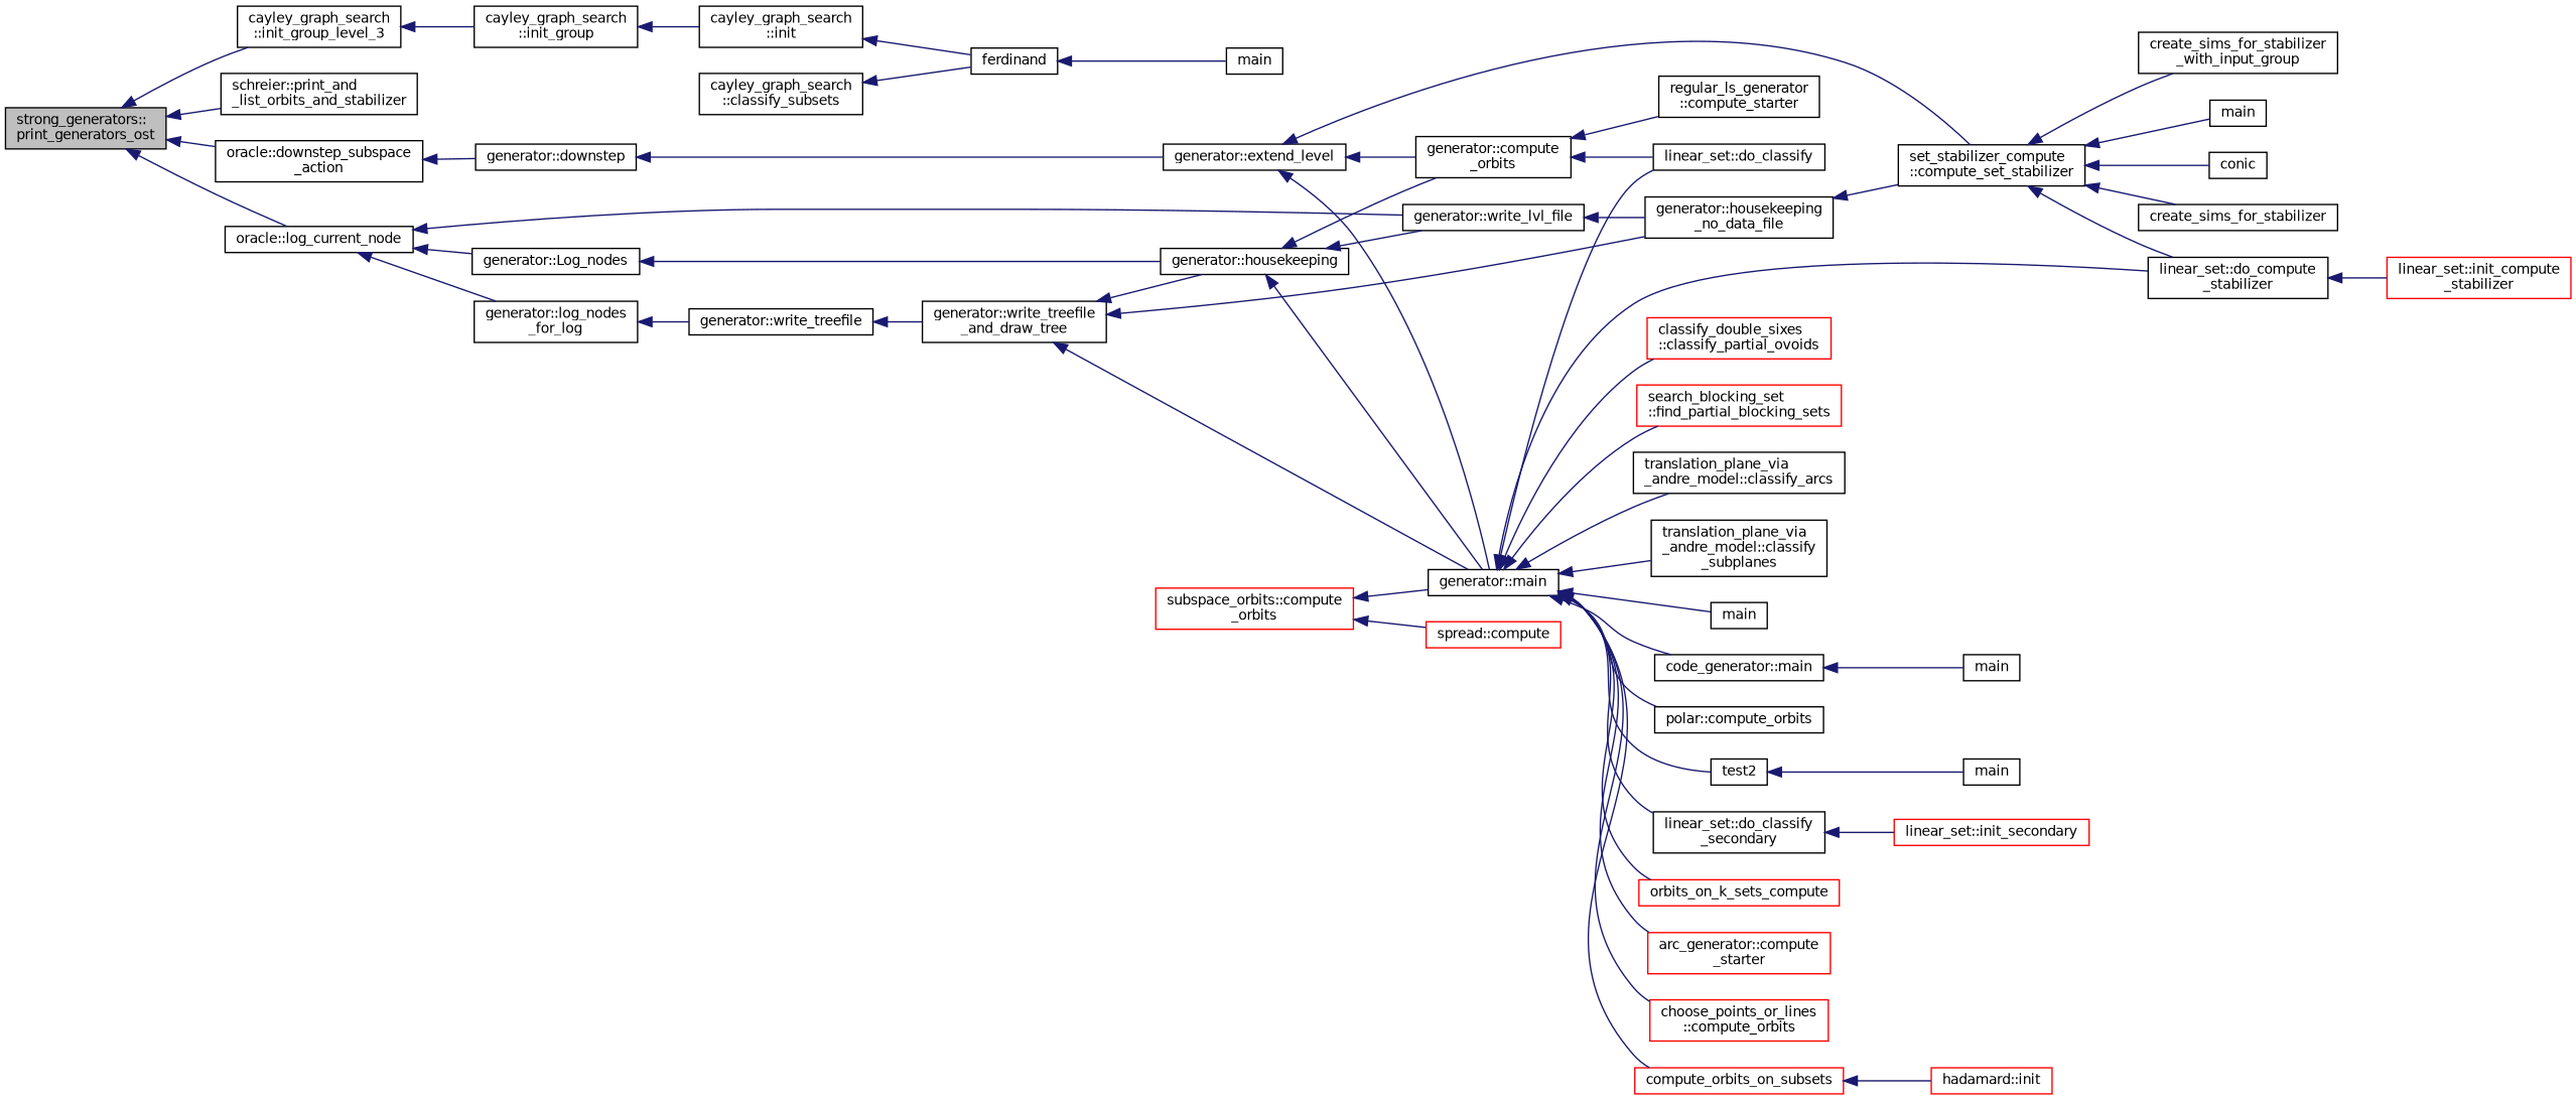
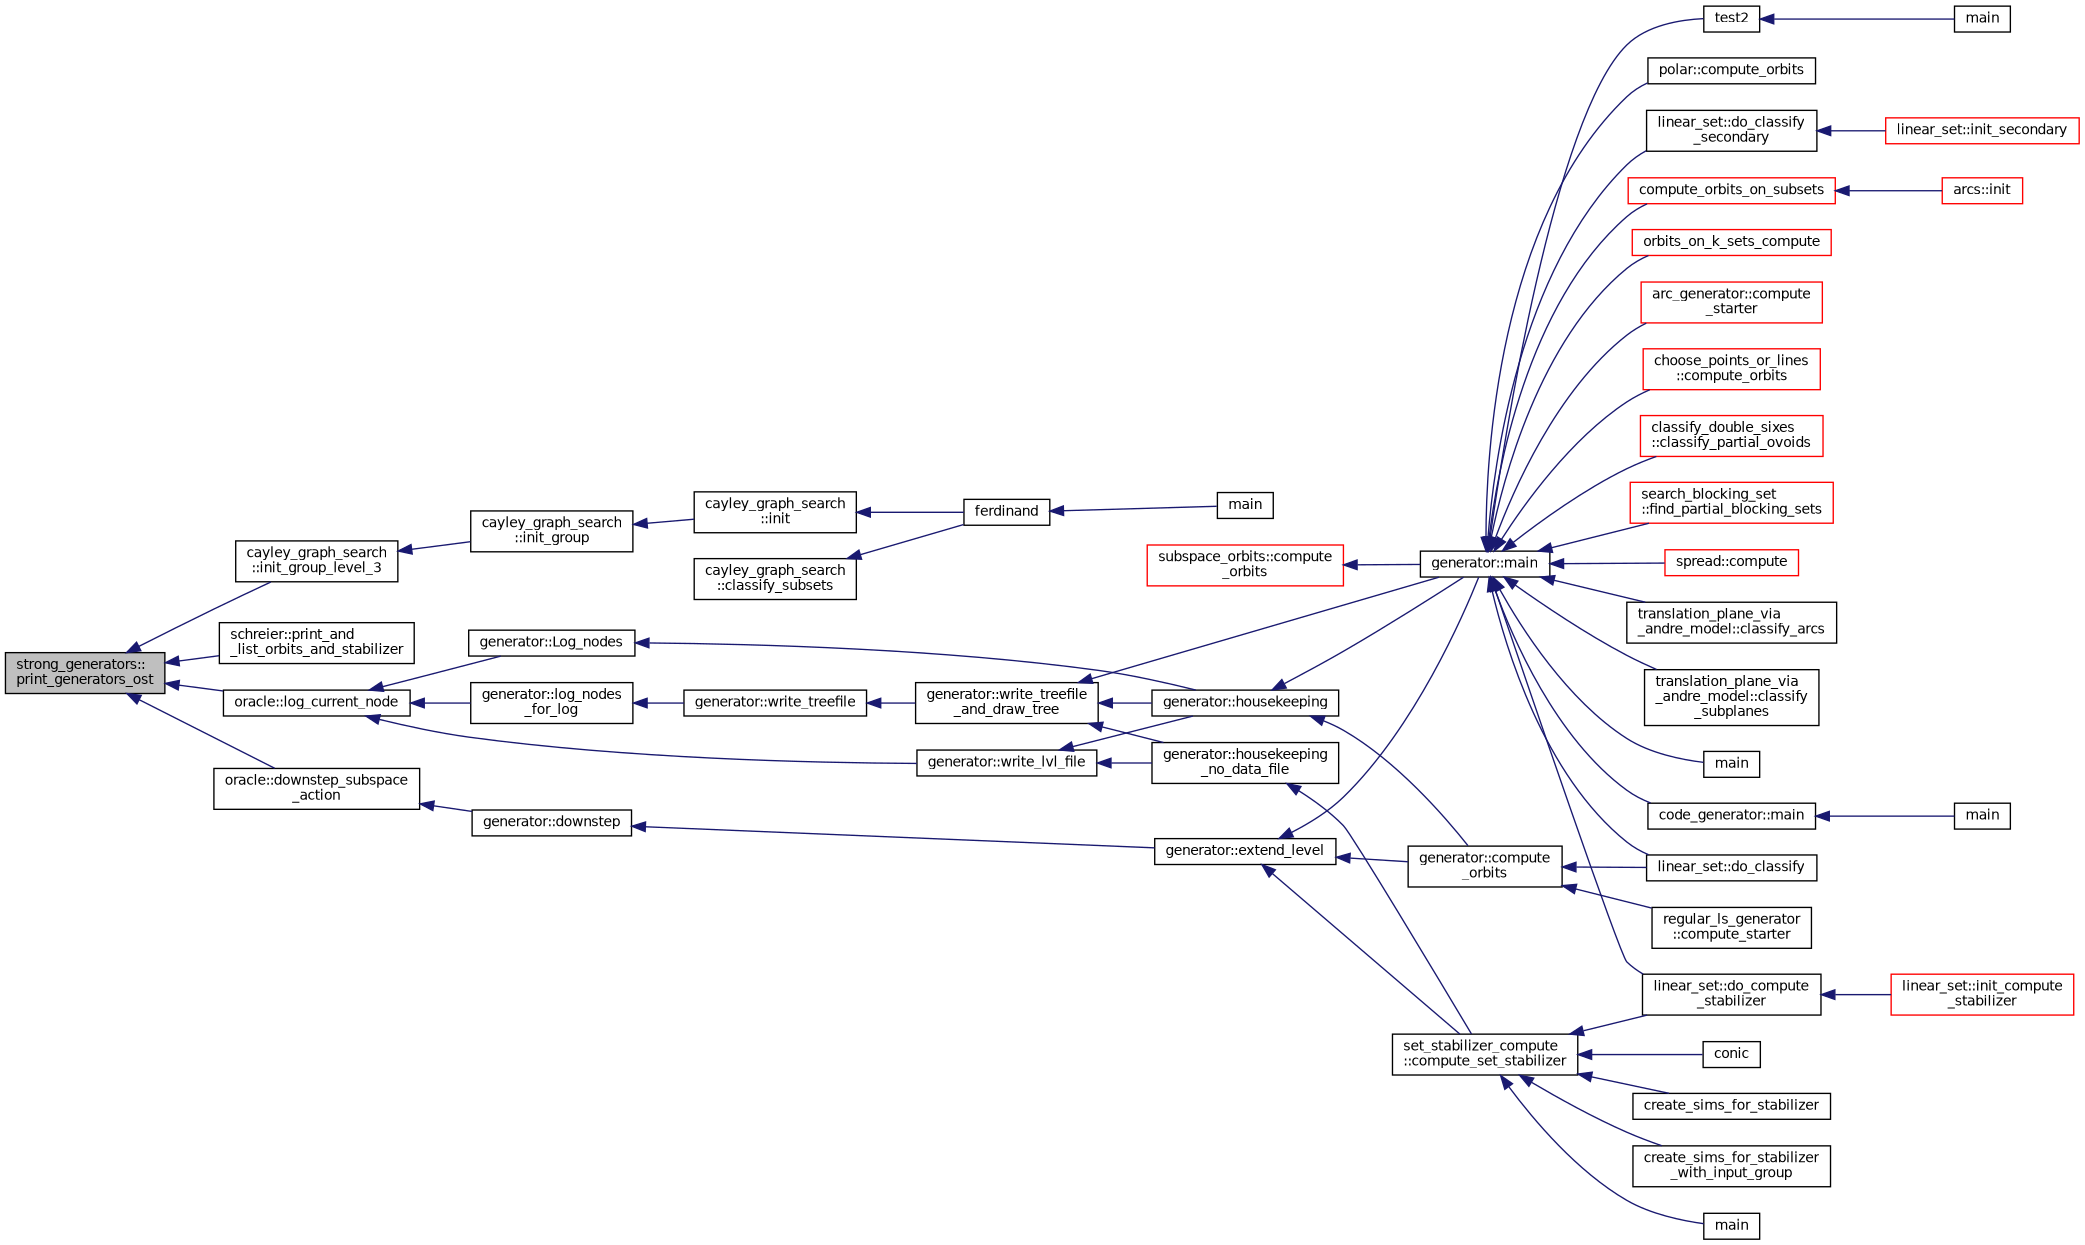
  digraph {
    rankdir=LR
    node [color=black fillcolor=white fontname=Helvetica fontsize=10 shape=record style=filled]
    edge [color=midnightblue dir=back fontname=Helvetica fontsize=10 labelfontname=Helvetica labelfontsize=10 style=solid]
    n1 [fillcolor=grey75 fontcolor=black height=0.2 label="strong_generators::\lprint_generators_ost" width=0.4]
    n2 [height=0.2 label="cayley_graph_search\l::init_group_level_3" width=0.4]
    n3 [height=0.2 label="schreier::print_and\l_list_orbits_and_stabilizer" width=0.4]
    n4 [height=0.2 label="oracle::log_current_node" width=0.4]
    n5 [height=0.2 label="oracle::downstep_subspace\l_action" width=0.4]
    n6 [height=0.2 label="cayley_graph_search\l::init_group" width=0.4]
    n7 [height=0.2 label="generator::write_lvl_file" width=0.4]
    n8 [height=0.2 label="generator::log_nodes\l_for_log" width=0.4]
    n9 [height=0.2 label="generator::Log_nodes" width=0.4]
    n10 [height=0.2 label="generator::downstep" width=0.4]
    n11 [height=0.2 label="cayley_graph_search\l::init" width=0.4]
    n12 [height=0.2 label=ferdinand width=0.4]
    n13 [height=0.2 label=main width=0.4]
    n14 [height=0.2 label="generator::housekeeping" width=0.4]
    n15 [height=0.2 label="generator::housekeeping\l_no_data_file" width=0.4]
    n16 [height=0.2 label="generator::write_treefile" width=0.4]
    n17 [height=0.2 label="generator::compute\l_orbits" width=0.4]
    n18 [height=0.2 label="generator::main" width=0.4]
    n19 [height=0.2 label="set_stabilizer_compute\l::compute_set_stabilizer" width=0.4]
    n20 [height=0.2 label="regular_ls_generator\l::compute_starter" width=0.4]
    n21 [height=0.2 label="linear_set::do_classify" width=0.4]
    n22 [height=0.2 label=main width=0.4]
    n23 [height=0.2 label="code_generator::main" width=0.4]
    n24 [height=0.2 label=test2 width=0.4]
    n25 [height=0.2 label="polar::compute_orbits" width=0.4]
    n26 [height=0.2 label="linear_set::do_classify\l_secondary" width=0.4]
    n27 [height=0.2 label="linear_set::do_compute\l_stabilizer" width=0.4]
    n28 [color=red height=0.2 label=compute_orbits_on_subsets width=0.4]
    n29 [color=red height=0.2 label=orbits_on_k_sets_compute width=0.4]
    n30 [color=red height=0.2 label="arc_generator::compute\l_starter" width=0.4]
    n31 [color=red height=0.2 label="choose_points_or_lines\l::compute_orbits" width=0.4]
    n32 [color=red height=0.2 label="classify_double_sixes\l::classify_partial_ovoids" width=0.4]
    n33 [color=red height=0.2 label="search_blocking_set\l::find_partial_blocking_sets" width=0.4]
    n34 [color=red height=0.2 label="spread::compute" width=0.4]
    n35 [height=0.2 label="translation_plane_via\l_andre_model::classify_arcs" width=0.4]
    n36 [height=0.2 label="translation_plane_via\l_andre_model::classify\l_subplanes" width=0.4]
    n37 [height=0.2 label=main width=0.4]
    n38 [height=0.2 label=main width=0.4]
    n39 [color=red height=0.2 label="linear_set::init_secondary" width=0.4]
    n40 [color=red height=0.2 label="linear_set::init_compute\l_stabilizer" width=0.4]
-   n41 [color=red height=0.2 label="hadamard::init" width=0.4]
+   n41 [color=red height=0.2 label="arcs::init" width=0.4]
    n42 [color=red height=0.2 label="subspace_orbits::compute\l_orbits" width=0.4]
    n43 [height=0.2 label="cayley_graph_search\l::classify_subsets" width=0.4]
    n44 [height=0.2 label=main width=0.4]
    n45 [height=0.2 label=conic width=0.4]
    n46 [height=0.2 label=create_sims_for_stabilizer width=0.4]
    n47 [height=0.2 label="create_sims_for_stabilizer\l_with_input_group" width=0.4]
    n48 [height=0.2 label="generator::write_treefile\l_and_draw_tree" width=0.4]
    n49 [height=0.2 label="generator::extend_level" width=0.4]
    n1 -> n2
    n1 -> n3
    n1 -> n4
    n1 -> n5
    n2 -> n6
    n4 -> n7
    n4 -> n8
    n4 -> n9
    n5 -> n10
    n6 -> n11
-   n14 -> n7
+   n7 -> n14
    n7 -> n15
    n8 -> n16
    n9 -> n14
    n10 -> n49
    n11 -> n12
    n12 -> n13
    n14 -> n17
    n14 -> n18
    n15 -> n19
    n16 -> n48
    n17 -> n20
    n17 -> n21
    n18 -> n21
    n18 -> n22
    n18 -> n23
    n18 -> n24
    n18 -> n25
    n18 -> n26
    n18 -> n27
    n18 -> n28
    n18 -> n29
    n18 -> n30
    n18 -> n31
    n18 -> n32
    n18 -> n33
-   n42 -> n34
+   n18 -> n34
    n18 -> n35
    n18 -> n36
    n19 -> n27
    n19 -> n44
    n19 -> n45
    n19 -> n46
    n19 -> n47
    n23 -> n37
    n24 -> n38
    n26 -> n39
    n27 -> n40
    n28 -> n41
    n42 -> n18
    n43 -> n12
    n48 -> n14
    n48 -> n15
    n48 -> n18
    n49 -> n17
    n49 -> n18
    n49 -> n19
  }
